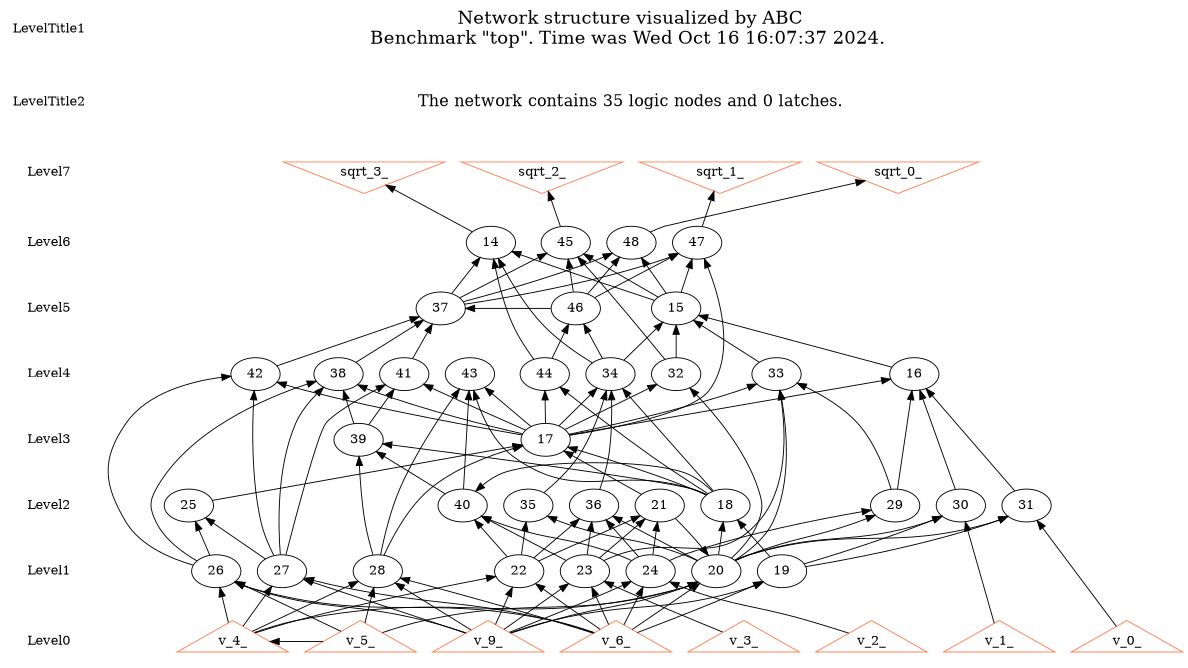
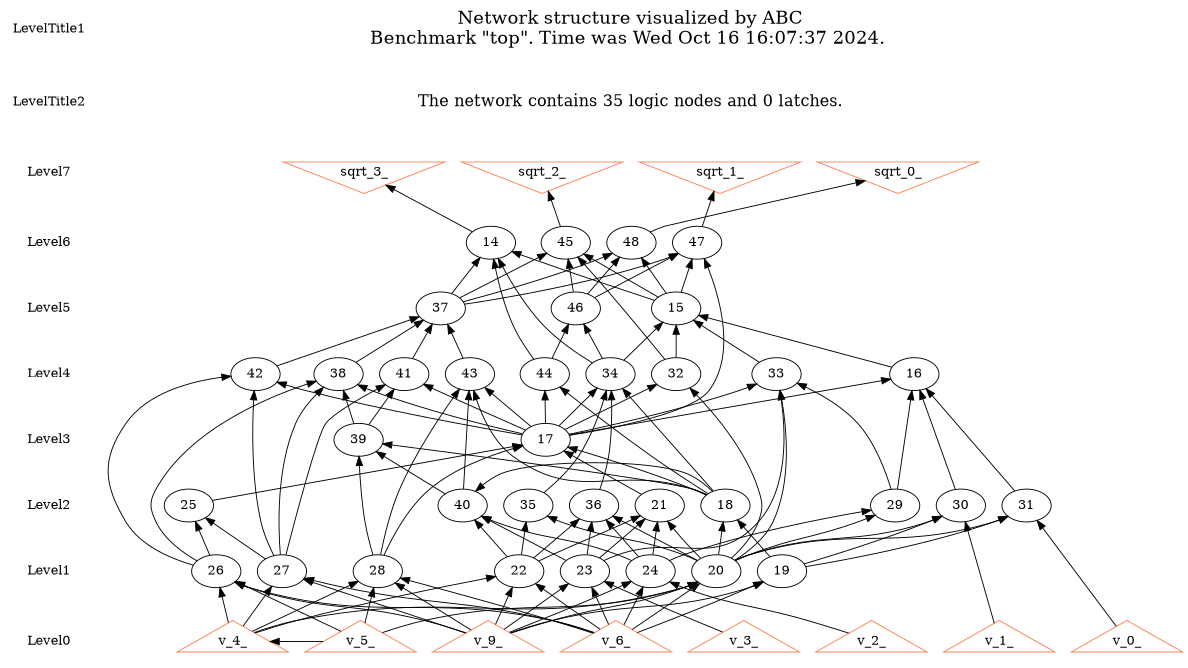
  digraph {
    node [shape=ellipse]
    edge [dir=back style=solid]
    LevelTitle1 [shape=plaintext]
    LevelTitle2 [shape=plaintext]
    Level7 [shape=plaintext]
    Level6 [shape=plaintext]
    Level5 [shape=plaintext]
    Level4 [shape=plaintext]
    Level3 [shape=plaintext]
    Level2 [shape=plaintext]
    Level1 [shape=plaintext]
    Level0 [shape=plaintext]
    n11 [fontname="Times-Roman" fontsize=20 label="Network structure visualized by ABC\nBenchmark \"top\". Time was Wed Oct 16 16:07:37 2024. " shape=plaintext]
    n12 [fontname="Times-Roman" fontsize=18 label="The network contains 35 logic nodes and 0 latches.\n" shape=plaintext]
    n13 [color=coral fillcolor=coral label=sqrt_3_ shape=invtriangle]
    n14 [color=coral fillcolor=coral label=sqrt_2_ shape=invtriangle]
    n15 [color=coral fillcolor=coral label=sqrt_1_ shape=invtriangle]
    n16 [color=coral fillcolor=coral label=sqrt_0_ shape=invtriangle]
    n17 [label="14\n"]
    n18 [label="45\n"]
    n19 [label="47\n"]
    n20 [label="48\n"]
    n21 [label="15\n"]
    n22 [label="37\n"]
    n23 [label="46\n"]
    n24 [label="16\n"]
    n25 [label="32\n"]
    n26 [label="33\n"]
    n27 [label="34\n"]
    n28 [label="38\n"]
    n29 [label="41\n"]
    n30 [label="42\n"]
    n31 [label="43\n"]
    n32 [label="44\n"]
    n33 [label="17\n"]
    n34 [label="39\n"]
    n35 [label="18\n"]
    n36 [label="21\n"]
    n37 [label="25\n"]
    n38 [label="29\n"]
    n39 [label="30\n"]
    n40 [label="31\n"]
    n41 [label="35\n"]
    n42 [label="36\n"]
    n43 [label="40\n"]
    n44 [label="19\n"]
    n45 [label="20\n"]
    n46 [label="22\n"]
    n47 [label="23\n"]
    n48 [label="24\n"]
    n49 [label="26\n"]
    n50 [label="27\n"]
    n51 [label="28\n"]
    n52 [color=coral fillcolor=coral label=v_6_ shape=triangle]
    n53 [color=coral fillcolor=coral label=v_9_ shape=triangle]
    n54 [color=coral fillcolor=coral label=v_4_ shape=triangle]
    n55 [color=coral fillcolor=coral label=v_5_ shape=triangle]
    n56 [color=coral fillcolor=coral label=v_2_ shape=triangle]
    n57 [color=coral fillcolor=coral label=v_3_ shape=triangle]
    n58 [color=coral fillcolor=coral label=v_0_ shape=triangle]
    n59 [color=coral fillcolor=coral label=v_1_ shape=triangle]
    subgraph sub_1 {
      LevelTitle1
      LevelTitle2
      Level7
      Level6
      Level5
      Level4
      Level3
      Level2
      Level1
      Level0
    }
    subgraph sub_2 {
      rank=same
      LevelTitle1
      n11
    }
    subgraph sub_3 {
      rank=same
      LevelTitle2
      n12
    }
    subgraph sub_4 {
      rank=same
      Level7
      n13
      n14
      n15
      n16
    }
    subgraph sub_5 {
      rank=same
      Level6
      n17
      n18
      n19
      n20
    }
    subgraph sub_6 {
      rank=same
      Level5
      n21
      n22
      n23
    }
    subgraph sub_7 {
      rank=same
      Level4
      n24
      n25
      n26
      n27
      n28
      n29
      n30
      n31
      n32
    }
    subgraph sub_8 {
      rank=same
      Level3
      n33
      n34
    }
    subgraph sub_9 {
      rank=same
      Level2
      n35
      n36
      n37
      n38
      n39
      n40
      n41
      n42
      n43
    }
    subgraph sub_10 {
      rank=same
      Level1
      n44
      n45
      n46
      n47
      n48
      n49
      n50
      n51
    }
    subgraph sub_11 {
      rank=same
      Level0
      n52
      n53
      n54
      n55
      n56
      n57
      n58
      n59
    }
    LevelTitle1 -> LevelTitle2 [style=invis]
    LevelTitle2 -> Level7 [style=invis]
    Level7 -> Level6 [style=invis]
    Level6 -> Level5 [style=invis]
    Level5 -> Level4 [style=invis]
    Level4 -> Level3 [style=invis]
    Level3 -> Level2 [style=invis]
    Level2 -> Level1 [style=invis]
    Level1 -> Level0 [style=invis]
    n11 -> n12 [style=invis]
    n12 -> n13 [style=invis]
    n12 -> n14 [style=invis]
    n12 -> n15 [style=invis]
    n12 -> n16 [style=invis]
    n13 -> n14 [style=invis]
    n13 -> n17
    n14 -> n15 [style=invis]
    n14 -> n18
    n15 -> n16 [style=invis]
    n15 -> n19
    n16 -> n20
    n17 -> n21
    n17 -> n22
    n17 -> n27
    n17 -> n32
    n18 -> n21
    n18 -> n22
    n18 -> n23
    n18 -> n25
    n19 -> n21
    n19 -> n22
    n19 -> n23
    n19 -> n33
    n20 -> n21
    n20 -> n22
    n20 -> n23
    n21 -> n24
    n21 -> n25
    n21 -> n26
    n21 -> n27
    n22 -> n28
    n22 -> n29
    n22 -> n30
-   n22 -> n23
+   n22 -> n31
    n23 -> n27
    n23 -> n32
    n24 -> n33
    n24 -> n38
    n24 -> n39
    n24 -> n40
    n25 -> n33
    n25 -> n45
    n26 -> n33
    n26 -> n38
    n26 -> n45
    n26 -> n47
    n27 -> n33
    n27 -> n35
    n27 -> n41
    n27 -> n42
    n28 -> n33
    n28 -> n34
    n28 -> n49
    n28 -> n50
    n29 -> n33
    n29 -> n34
    n29 -> n50
    n30 -> n33
    n30 -> n49
    n30 -> n50
    n31 -> n33
    n31 -> n35
    n31 -> n43
    n31 -> n51
    n32 -> n33
    n32 -> n35
    n33 -> n35
    n33 -> n36
    n33 -> n37
    n33 -> n51
    n34 -> n35
    n34 -> n43
    n34 -> n51
    n35 -> n44
    n35 -> n45
-   n45 -> n36
+   n36 -> n45
    n36 -> n46
    n36 -> n47
    n36 -> n48
    n37 -> n49
    n37 -> n50
    n38 -> n45
    n38 -> n48
    n39 -> n44
    n39 -> n45
    n39 -> n59
    n40 -> n44
    n40 -> n45
    n40 -> n58
    n41 -> n45
    n41 -> n46
    n42 -> n45
    n42 -> n46
    n42 -> n47
    n42 -> n48
    n43 -> n35
    n43 -> n46
    n43 -> n47
    n43 -> n48
    n44 -> n52
    n44 -> n53
    n45 -> n52
    n45 -> n53
    n45 -> n54
    n45 -> n55
    n46 -> n52
    n46 -> n53
    n46 -> n54
    n47 -> n52
    n47 -> n53
    n47 -> n57
    n48 -> n52
    n48 -> n53
    n48 -> n56
    n49 -> n52
    n49 -> n53
    n49 -> n54
    n49 -> n55
    n50 -> n52
    n50 -> n53
    n50 -> n54
    n51 -> n52
    n51 -> n53
    n51 -> n54
    n51 -> n55
    n54 -> n55
  }
